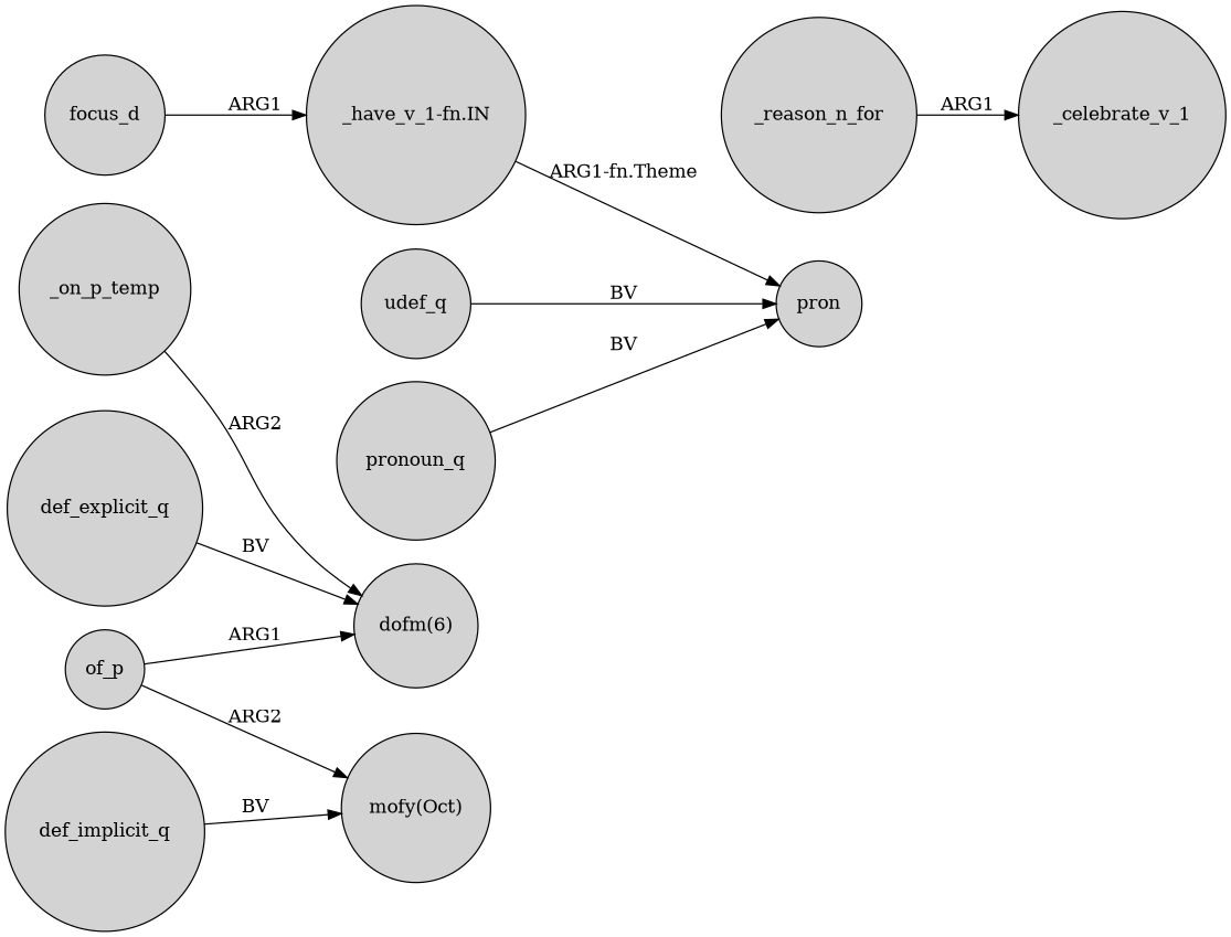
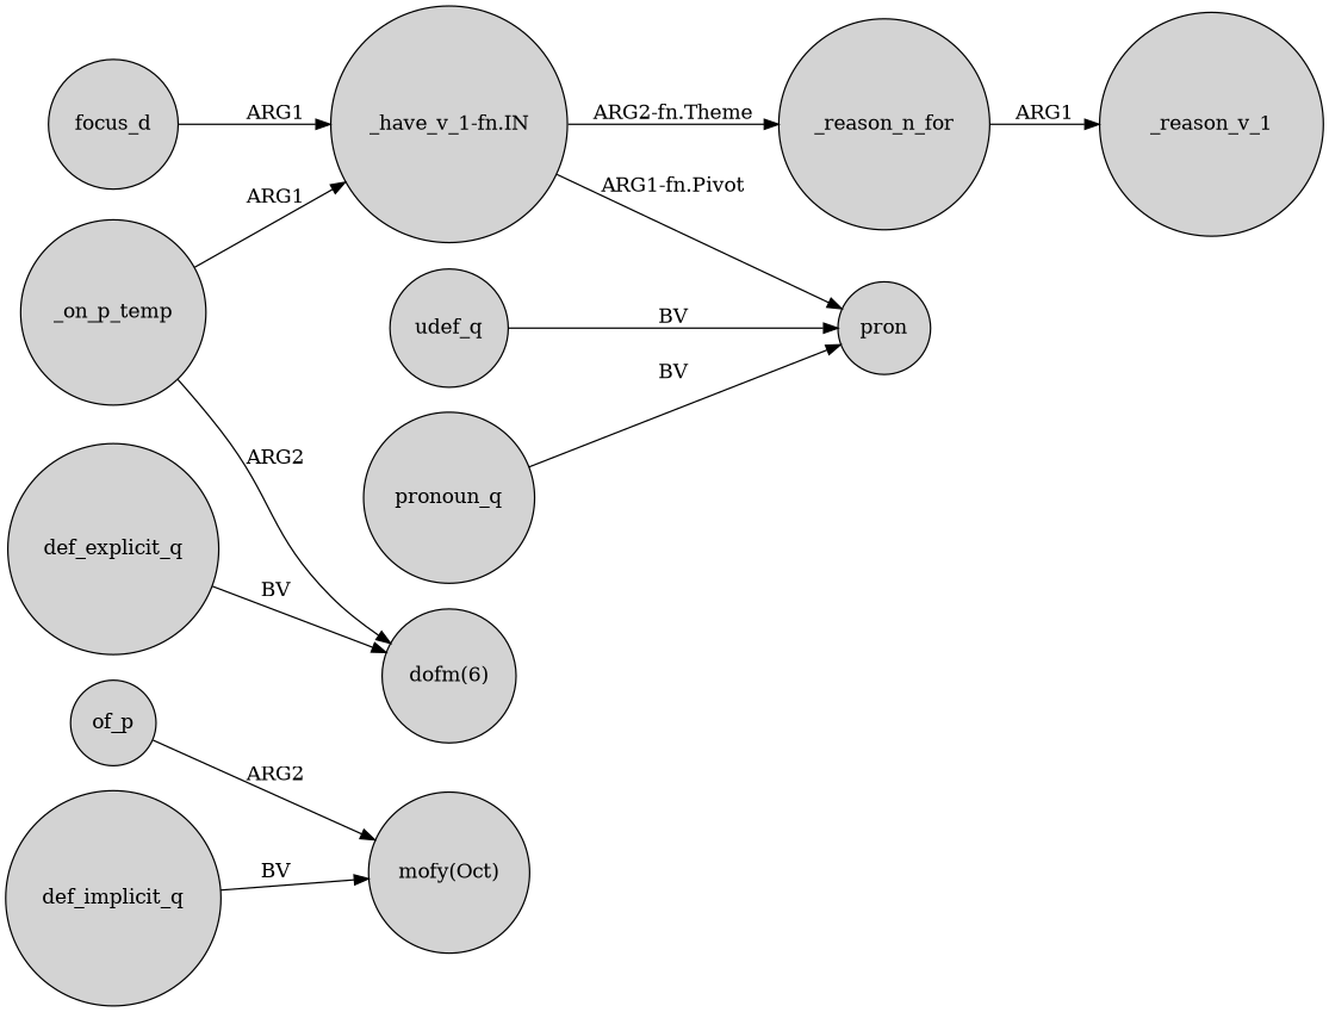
  digraph {
    rankdir=LR
    node [shape=circle style=filled]
    focus_d
    "_have_v_1-fn.IN"
    _reason_n_for
    pron
    _on_p_temp
    "dofm(6)"
-   _celebrate_v_1
+   _celebrate_v_1 [label=_reason_v_1]
    def_explicit_q
    of_p
    "mofy(Oct)"
    def_implicit_q
    udef_q
    pronoun_q
    focus_d -> "_have_v_1-fn.IN" [label=ARG1]
-   "_have_v_1-fn.IN" -> pron [label="ARG1-fn.Theme"]
+   "_have_v_1-fn.IN" -> _reason_n_for [label="ARG2-fn.Theme"]
+   "_have_v_1-fn.IN" -> pron [label="ARG1-fn.Pivot"]
    _reason_n_for -> _celebrate_v_1 [label=ARG1]
+   _on_p_temp -> "_have_v_1-fn.IN" [label=ARG1]
    _on_p_temp -> "dofm(6)" [label=ARG2]
    def_explicit_q -> "dofm(6)" [label=BV]
-   of_p -> "dofm(6)" [label=ARG1]
    of_p -> "mofy(Oct)" [label=ARG2]
    def_implicit_q -> "mofy(Oct)" [label=BV]
    udef_q -> pron [label=BV]
    pronoun_q -> pron [label=BV]
  }
